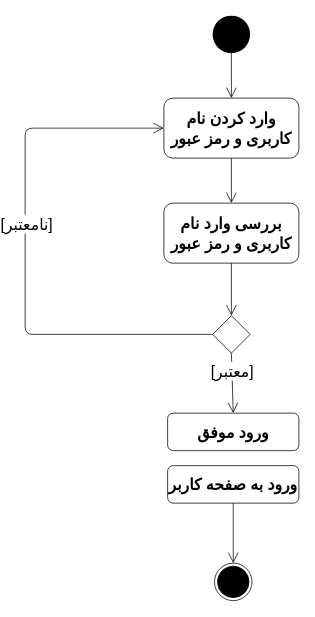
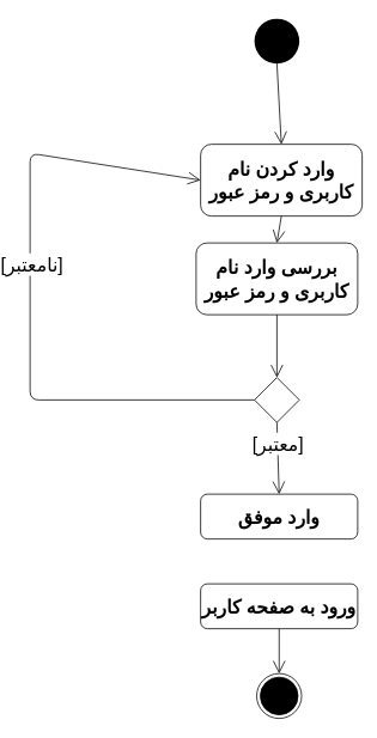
  <mxCell id="0" />
  <mxCell id="1" parent="0" />
  <mxCell id="2" value="" style="ellipse;fillColor=#000000;strokeColor=none;" parent="1" vertex="1"><mxGeometry x="270" y="20" width="50" height="50" as="geometry" /></mxCell>
- <mxCell id="3" value="وارد کردن نام کاربری و رمز عبور" style="shape=rect;html=1;rounded=1;whiteSpace=wrap;align=center;fontSize=21;fontStyle=1" parent="1" vertex="1"><mxGeometry x="205" y="130" width="180" height="80" as="geometry" /></mxCell>
+ <mxCell id="3" value="وارد کردن نام کاربری و رمز عبور" style="shape=rect;html=1;rounded=1;whiteSpace=wrap;align=center;fontSize=21;fontStyle=1" parent="1" vertex="1"><mxGeometry x="210" y="160" width="180" height="80" as="geometry" /></mxCell>
  <mxCell id="4" value="" style="endArrow=open;endFill=1;endSize=12;html=1;fontSize=21;exitX=0.5;exitY=1;exitDx=0;exitDy=0;entryX=0.5;entryY=0;entryDx=0;entryDy=0;" parent="1" source="2" target="3" edge="1"><mxGeometry width="160" relative="1" as="geometry"><mxPoint x="320" y="270" as="sourcePoint" /><mxPoint x="480" y="270" as="targetPoint" /></mxGeometry></mxCell>
  <mxCell id="5" value="بررسی وارد نام کاربری و رمز عبور" style="shape=rect;html=1;rounded=1;whiteSpace=wrap;align=center;fontSize=21;fontStyle=1" parent="1" vertex="1"><mxGeometry x="205" y="270" width="180" height="80" as="geometry" /></mxCell>
  <mxCell id="6" value="" style="endArrow=open;endFill=1;endSize=12;html=1;fontSize=21;exitX=0.5;exitY=1;exitDx=0;exitDy=0;entryX=0.5;entryY=0;entryDx=0;entryDy=0;" parent="1" source="3" target="5" edge="1"><mxGeometry width="160" relative="1" as="geometry"><mxPoint x="294.5" y="220" as="sourcePoint" /><mxPoint x="294.5" y="280" as="targetPoint" /></mxGeometry></mxCell>
  <mxCell id="7" value="" style="rhombus;fontSize=21;" parent="1" vertex="1"><mxGeometry x="270" y="420" width="50" height="50" as="geometry" /></mxCell>
  <mxCell id="8" value="" style="endArrow=open;endFill=1;endSize=12;html=1;fontSize=21;exitX=0.5;exitY=1;exitDx=0;exitDy=0;entryX=0.5;entryY=0;entryDx=0;entryDy=0;" parent="1" source="5" target="7" edge="1"><mxGeometry width="160" relative="1" as="geometry"><mxPoint x="334" y="370" as="sourcePoint" /><mxPoint x="334" y="430" as="targetPoint" /></mxGeometry></mxCell>
  <mxCell id="9" value="" style="endArrow=open;endFill=1;endSize=12;html=1;fontSize=21;exitX=0;exitY=0.5;exitDx=0;exitDy=0;entryX=0;entryY=0.5;entryDx=0;entryDy=0;" parent="1" source="7" target="3" edge="1"><mxGeometry width="160" relative="1" as="geometry"><mxPoint x="-10" y="360" as="sourcePoint" /><mxPoint x="40" y="310" as="targetPoint" /><Array as="points"><mxPoint x="20" y="445" /><mxPoint x="20" y="170" /></Array></mxGeometry></mxCell>
  <mxCell id="10" value="[نامعتبر]" style="edgeLabel;html=1;align=center;verticalAlign=middle;resizable=0;points=[];fontSize=21;" parent="9" vertex="1" connectable="0"><mxGeometry x="0.12" y="-2" relative="1" as="geometry"><mxPoint x="-1" as="offset" /></mxGeometry></mxCell>
  <mxCell id="11" value="" style="endArrow=open;endFill=1;endSize=12;html=1;fontSize=21;exitX=0.5;exitY=1;exitDx=0;exitDy=0;entryX=0.5;entryY=0;entryDx=0;entryDy=0;" parent="1" source="7" target="13" edge="1"><mxGeometry width="160" relative="1" as="geometry"><mxPoint x="295" y="490" as="sourcePoint" /><mxPoint x="295" y="540" as="targetPoint" /></mxGeometry></mxCell>
  <mxCell id="12" value="[معتبر]" style="edgeLabel;html=1;align=center;verticalAlign=middle;resizable=0;points=[];fontSize=21;" parent="11" vertex="1" connectable="0"><mxGeometry x="-0.4" relative="1" as="geometry"><mxPoint as="offset" /></mxGeometry></mxCell>
- <mxCell id="13" value="ورود موفق" style="shape=rect;html=1;rounded=1;whiteSpace=wrap;align=center;fontSize=21;fontStyle=1" parent="1" vertex="1"><mxGeometry x="210" y="550" width="175" height="50" as="geometry" /></mxCell>
- <mxCell id="14" value="ورود به صفحه کاربر" style="shape=rect;html=1;rounded=1;whiteSpace=wrap;align=center;fontSize=21;fontStyle=1" parent="1" vertex="1"><mxGeometry x="210" y="620" width="175" height="50" as="geometry" /></mxCell>
+ <mxCell id="13" value="وارد موفق" style="shape=rect;html=1;rounded=1;whiteSpace=wrap;align=center;fontSize=21;fontStyle=1" parent="1" vertex="1"><mxGeometry x="210" y="550" width="175" height="50" as="geometry" /></mxCell>
+ <mxCell id="14" value="ورود به صفحه کاربر" style="shape=rect;html=1;rounded=1;whiteSpace=wrap;align=center;fontSize=21;fontStyle=1" parent="1" vertex="1"><mxGeometry x="210" y="650" width="175" height="50" as="geometry" /></mxCell>
  <mxCell id="15" value="" style="endArrow=open;endFill=1;endSize=12;html=1;fontSize=21;exitX=0.5;exitY=1;exitDx=0;exitDy=0;entryX=0.5;entryY=0;entryDx=0;entryDy=0;" parent="1" source="14" target="16" edge="1"><mxGeometry width="160" relative="1" as="geometry"><mxPoint x="510" y="702" as="sourcePoint" /><mxPoint x="297.5" y="752" as="targetPoint" /><Array as="points" /></mxGeometry></mxCell>
  <mxCell id="16" value="" style="ellipse;html=1;shape=endState;fillColor=#000000;strokeColor=#000000;" vertex="1" parent="1"><mxGeometry x="272.5" y="750" width="50" height="50" as="geometry" /></mxCell>
